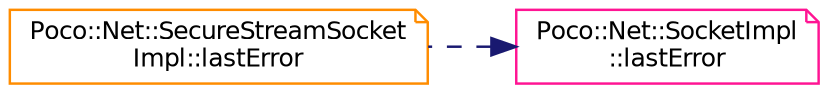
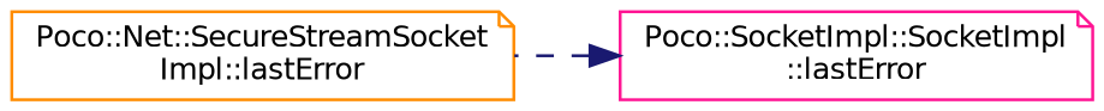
  digraph {
    rankdir=RL
    node [fillcolor=white fontname=Helvetica fontsize=10 shape=note style=filled]
-   n1 [color=deeppink fontcolor=black height=0.2 label="Poco::Net::SocketImpl\l::lastError" width=0.4]
+   n1 [color=deeppink fontcolor=black height=0.2 label="Poco::SocketImpl::SocketImpl\l::lastError" width=0.4]
    n2 [color=darkorange height=0.2 label="Poco::Net::SecureStreamSocket\lImpl::lastError" width=0.4]
    n1 -> n2 [color=midnightblue dir=back fontname=Helvetica fontsize=10 labelfontname=Helvetica labelfontsize=10 style=dashed]
  }
